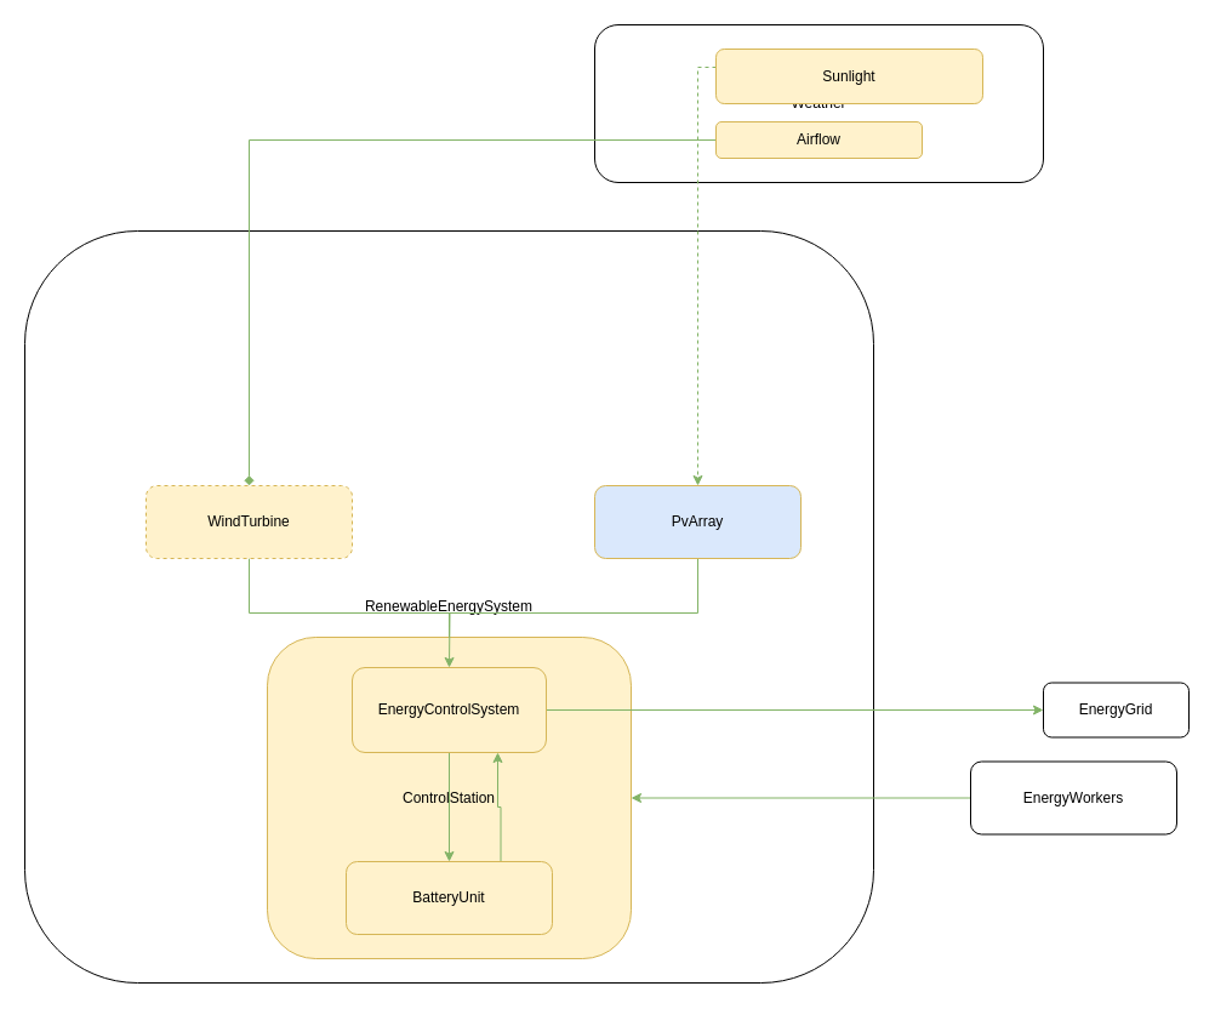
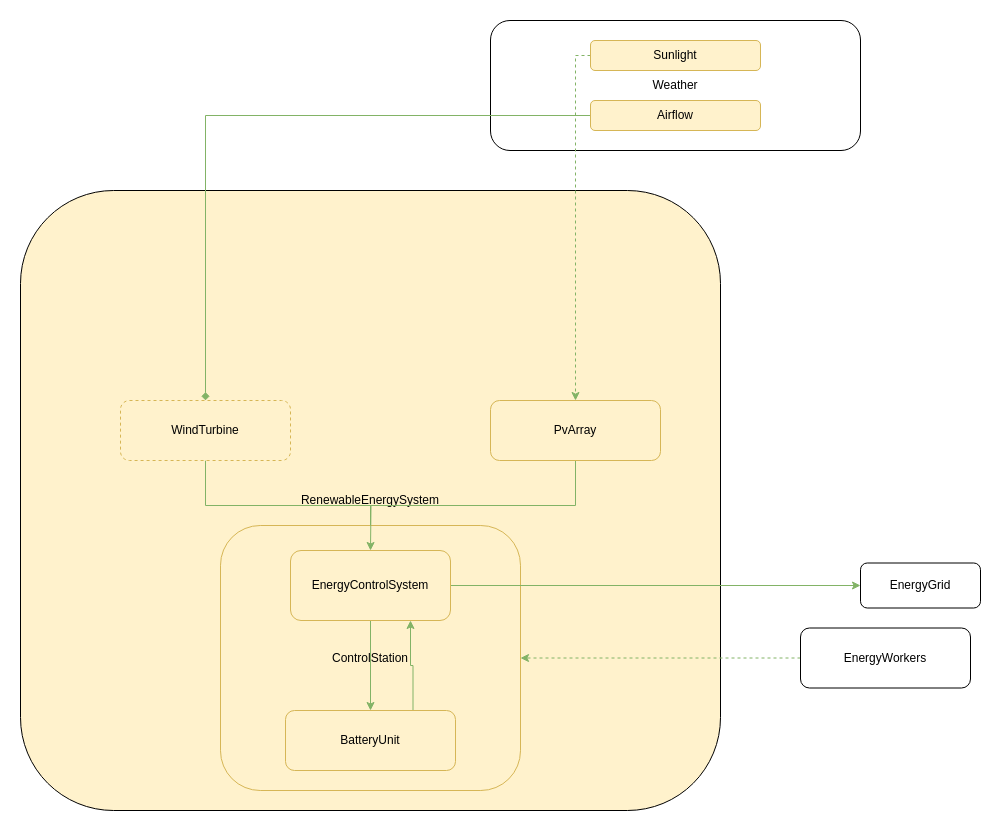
  <mxCell id="0" />
  <mxCell id="1" parent="0" />
- <mxCell id="2" value="RenewableEnergySystem" style="rounded=1;whiteSpace=wrap;html=1;" parent="1" vertex="1"><mxGeometry x="20" y="190" width="700" height="620" as="geometry" /></mxCell>
- <mxCell id="3" style="edgeStyle=orthogonalEdgeStyle;rounded=0;orthogonalLoop=1;jettySize=auto;html=1;exitX=0.5;exitY=1;exitDx=0;exitDy=0;fillColor=#d5e8d4;strokeColor=#82b366;endArrow=open;" parent="1" source="4" target="10" edge="1"><mxGeometry relative="1" as="geometry" /></mxCell>
- <mxCell id="4" value="PvArray" style="rounded=1;whiteSpace=wrap;html=1;fillColor=#dae8fc;strokeColor=#d6b656;" parent="1" vertex="1"><mxGeometry x="490" y="400" width="170" height="60" as="geometry" /></mxCell>
+ <mxCell id="2" value="RenewableEnergySystem" style="rounded=1;whiteSpace=wrap;html=1;fillColor=#fff2cc;" parent="1" vertex="1"><mxGeometry x="20" y="190" width="700" height="620" as="geometry" /></mxCell>
+ <mxCell id="3" style="edgeStyle=orthogonalEdgeStyle;rounded=0;orthogonalLoop=1;jettySize=auto;html=1;exitX=0.5;exitY=1;exitDx=0;exitDy=0;fillColor=#d5e8d4;strokeColor=#82b366;" parent="1" source="4" target="10" edge="1"><mxGeometry relative="1" as="geometry" /></mxCell>
+ <mxCell id="4" value="PvArray" style="rounded=1;whiteSpace=wrap;html=1;fillColor=#fff2cc;strokeColor=#d6b656;" parent="1" vertex="1"><mxGeometry x="490" y="400" width="170" height="60" as="geometry" /></mxCell>
  <mxCell id="5" value="ControlStation" style="rounded=1;whiteSpace=wrap;html=1;fillColor=#fff2cc;strokeColor=#d6b656;" parent="1" vertex="1"><mxGeometry x="220" y="525" width="300" height="265" as="geometry" /></mxCell>
  <mxCell id="6" style="edgeStyle=orthogonalEdgeStyle;rounded=0;orthogonalLoop=1;jettySize=auto;html=1;exitX=0.5;exitY=1;exitDx=0;exitDy=0;fillColor=#d5e8d4;strokeColor=#82b366;" parent="1" source="7" edge="1"><mxGeometry relative="1" as="geometry"><mxPoint x="370" y="550" as="targetPoint" /></mxGeometry></mxCell>
  <mxCell id="7" value="WindTurbine" style="rounded=1;whiteSpace=wrap;html=1;fillColor=#fff2cc;strokeColor=#d6b656;dashed=1;" parent="1" vertex="1"><mxGeometry x="120" y="400" width="170" height="60" as="geometry" /></mxCell>
  <mxCell id="8" style="edgeStyle=orthogonalEdgeStyle;rounded=0;orthogonalLoop=1;jettySize=auto;html=1;exitX=0.5;exitY=1;exitDx=0;exitDy=0;fillColor=#d5e8d4;strokeColor=#82b366;" parent="1" source="10" target="19" edge="1"><mxGeometry relative="1" as="geometry" /></mxCell>
  <mxCell id="9" style="edgeStyle=orthogonalEdgeStyle;rounded=0;orthogonalLoop=1;jettySize=auto;html=1;exitX=1;exitY=0.5;exitDx=0;exitDy=0;fillColor=#d5e8d4;strokeColor=#82b366;" parent="1" source="10" target="20" edge="1"><mxGeometry relative="1" as="geometry"><mxPoint x="1000" y="585" as="targetPoint" /></mxGeometry></mxCell>
  <mxCell id="10" value="EnergyControlSystem" style="rounded=1;whiteSpace=wrap;html=1;fillColor=#fff2cc;strokeColor=#d6b656;" parent="1" vertex="1"><mxGeometry x="290" y="550" width="160" height="70" as="geometry" /></mxCell>
- <mxCell id="11" style="edgeStyle=orthogonalEdgeStyle;rounded=0;orthogonalLoop=1;jettySize=auto;html=1;exitX=0;exitY=0.5;exitDx=0;exitDy=0;entryX=1;entryY=0.5;entryDx=0;entryDy=0;fillColor=#d5e8d4;strokeColor=#82b366;" parent="1" source="12" target="5" edge="1"><mxGeometry relative="1" as="geometry" /></mxCell>
+ <mxCell id="11" style="edgeStyle=orthogonalEdgeStyle;rounded=0;orthogonalLoop=1;jettySize=auto;html=1;exitX=0;exitY=0.5;exitDx=0;exitDy=0;entryX=1;entryY=0.5;entryDx=0;entryDy=0;fillColor=#d5e8d4;strokeColor=#82b366;dashed=1;" parent="1" source="12" target="5" edge="1"><mxGeometry relative="1" as="geometry" /></mxCell>
  <mxCell id="12" value="EnergyWorkers" style="rounded=1;whiteSpace=wrap;html=1;" parent="1" vertex="1"><mxGeometry x="800" y="627.5" width="170" height="60" as="geometry" /></mxCell>
  <mxCell id="13" value="Weather" style="rounded=1;whiteSpace=wrap;html=1;" parent="1" vertex="1"><mxGeometry x="490" y="20" width="370" height="130" as="geometry" /></mxCell>
  <mxCell id="14" style="edgeStyle=orthogonalEdgeStyle;rounded=0;orthogonalLoop=1;jettySize=auto;html=1;entryX=0.5;entryY=0;entryDx=0;entryDy=0;fillColor=#d5e8d4;strokeColor=#82b366;endArrow=diamond;" parent="1" source="15" target="7" edge="1"><mxGeometry relative="1" as="geometry" /></mxCell>
  <mxCell id="15" value="Airflow" style="rounded=1;whiteSpace=wrap;html=1;fillColor=#fff2cc;strokeColor=#d6b656;" parent="1" vertex="1"><mxGeometry x="590" y="100" width="170" height="30" as="geometry" /></mxCell>
  <mxCell id="16" style="edgeStyle=orthogonalEdgeStyle;rounded=0;orthogonalLoop=1;jettySize=auto;html=1;fillColor=#d5e8d4;strokeColor=#82b366;dashed=1;" parent="1" source="17" target="4" edge="1"><mxGeometry relative="1" as="geometry"><Array as="points"><mxPoint x="575" y="55" /></Array></mxGeometry></mxCell>
- <mxCell id="17" value="Sunlight" style="rounded=1;whiteSpace=wrap;html=1;fillColor=#fff2cc;strokeColor=#d6b656;" parent="1" vertex="1"><mxGeometry x="590" y="40" width="220" height="45" as="geometry" /></mxCell>
+ <mxCell id="17" value="Sunlight" style="rounded=1;whiteSpace=wrap;html=1;fillColor=#fff2cc;strokeColor=#d6b656;" parent="1" vertex="1"><mxGeometry x="590" y="40" width="170" height="30" as="geometry" /></mxCell>
  <mxCell id="18" style="edgeStyle=orthogonalEdgeStyle;rounded=0;orthogonalLoop=1;jettySize=auto;html=1;exitX=0.75;exitY=0;exitDx=0;exitDy=0;entryX=0.75;entryY=1;entryDx=0;entryDy=0;fillColor=#d5e8d4;strokeColor=#82b366;" parent="1" source="19" target="10" edge="1"><mxGeometry relative="1" as="geometry" /></mxCell>
  <mxCell id="19" value="BatteryUnit" style="rounded=1;whiteSpace=wrap;html=1;fillColor=#fff2cc;strokeColor=#d6b656;" parent="1" vertex="1"><mxGeometry x="285" y="710" width="170" height="60" as="geometry" /></mxCell>
  <mxCell id="20" value="EnergyGrid" style="rounded=1;whiteSpace=wrap;html=1;" parent="1" vertex="1"><mxGeometry x="860" y="562.5" width="120" height="45" as="geometry" /></mxCell>
